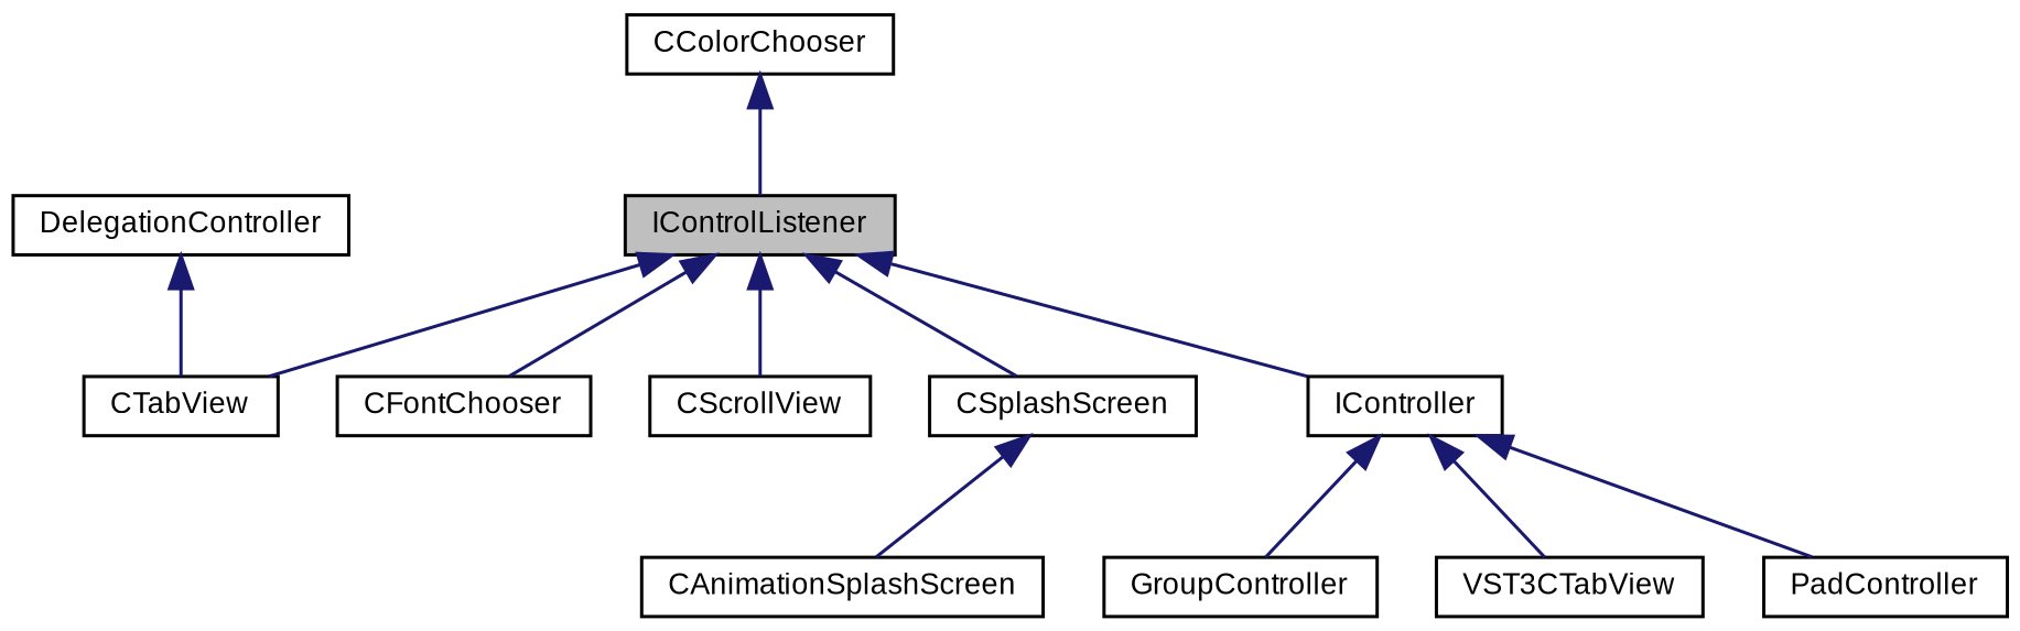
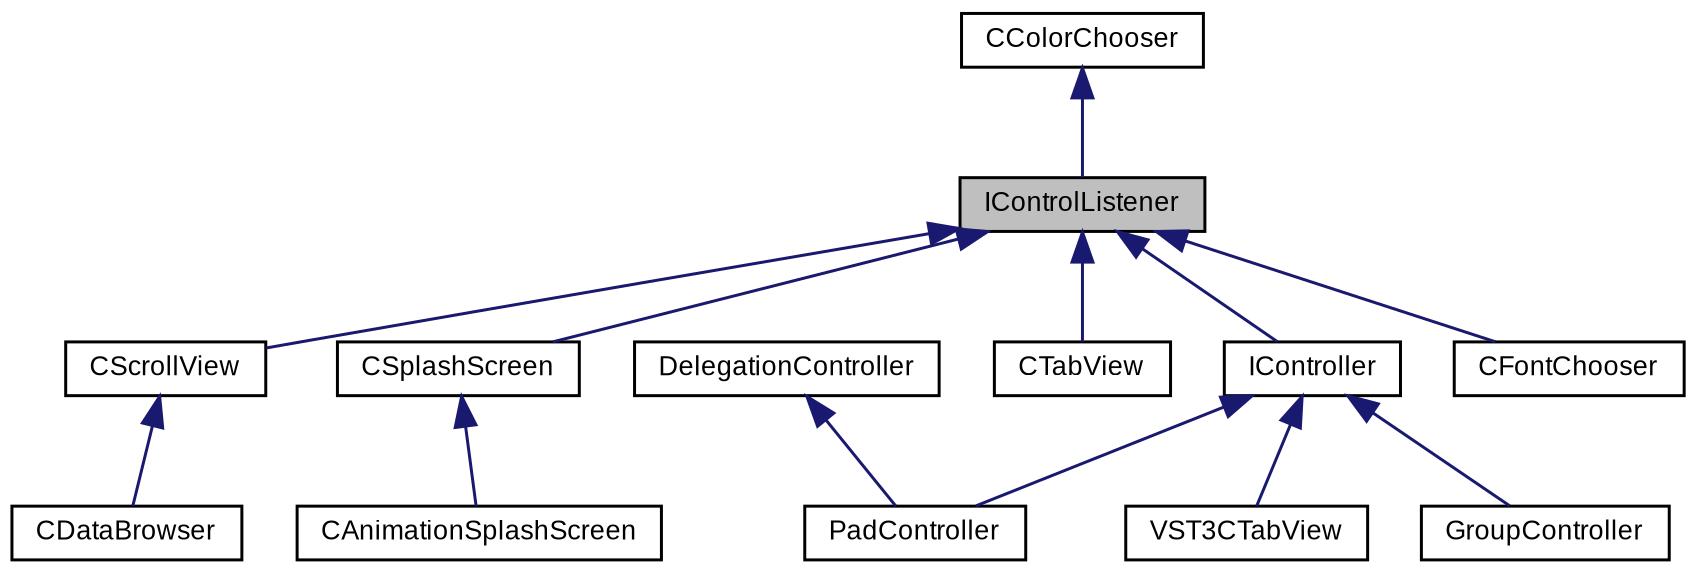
  digraph {
    node [color=black fontname=Arial fontsize=9 shape=record]
    edge [color=midnightblue dir=back fontname=Arial fontsize=9 labelfontname=Arial labelfontsize=9 style=solid]
    n1 [fillcolor=grey75 fontcolor=black height=0.2 label=IControlListener style=filled width=0.4]
    n2 [height=0.2 label=CFontChooser width=0.4]
    n3 [height=0.2 label=CScrollView width=0.4]
    n4 [height=0.2 label=CSplashScreen width=0.4]
    n5 [height=0.2 label=CTabView width=0.4]
    n6 [height=0.2 label=IController width=0.4]
    n7 [height=0.2 label=CColorChooser width=0.4]
+   n8 [height=0.2 label=CDataBrowser width=0.4]
    n9 [height=0.2 label=CAnimationSplashScreen width=0.4]
    n10 [height=0.2 label=GroupController width=0.4]
    n11 [height=0.2 label=VST3CTabView width=0.4]
    n12 [height=0.2 label=PadController width=0.4]
    n13 [height=0.2 label=DelegationController width=0.4]
    n1 -> n2
    n1 -> n3
    n1 -> n4
    n1 -> n5
    n1 -> n6
+   n3 -> n8
    n4 -> n9
    n6 -> n10
    n6 -> n11
    n6 -> n12
    n7 -> n1
-   n13 -> n5
+   n13 -> n12
  }
